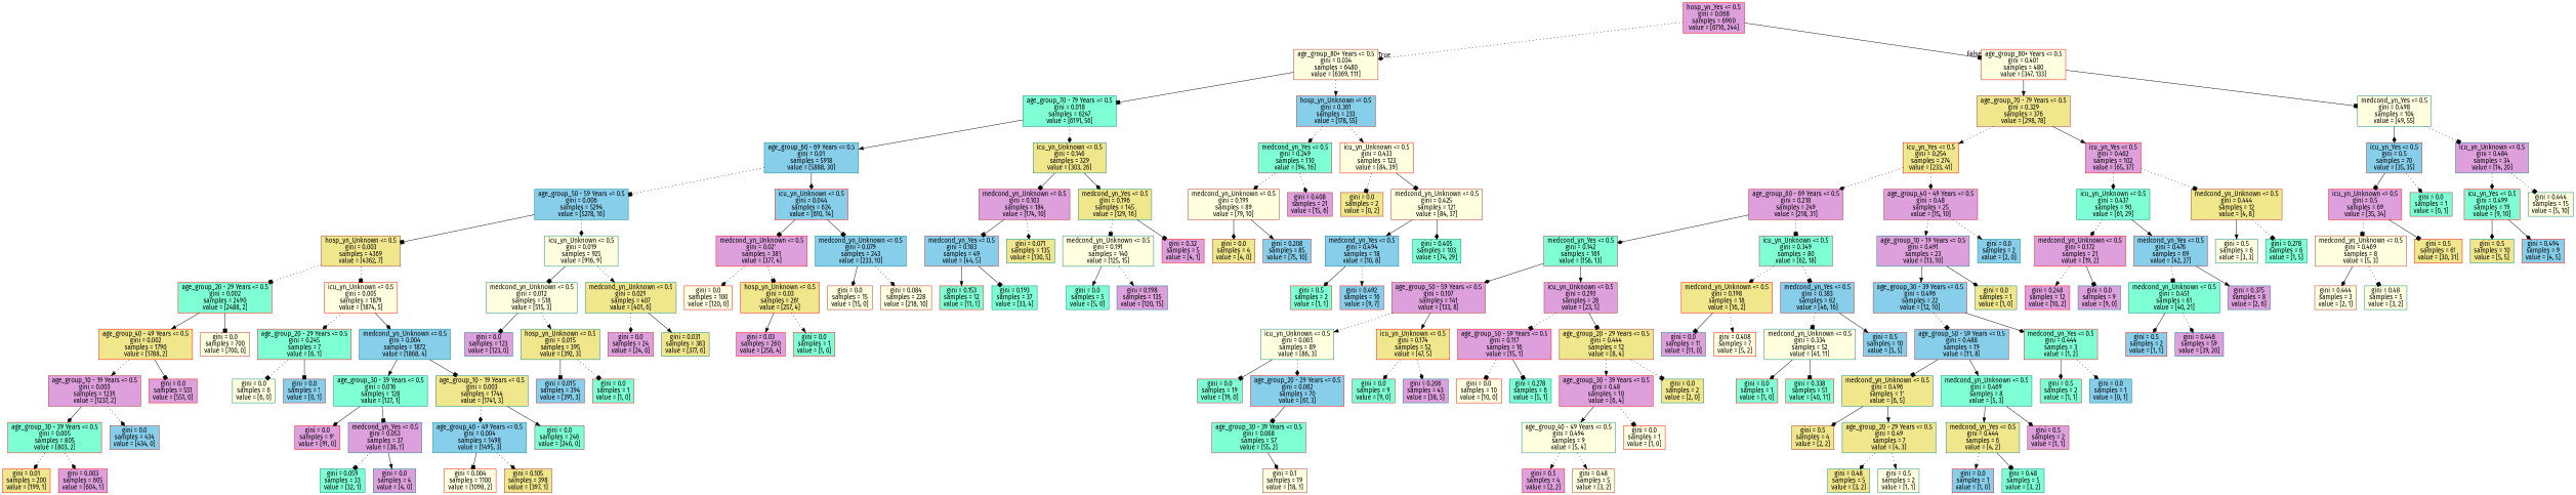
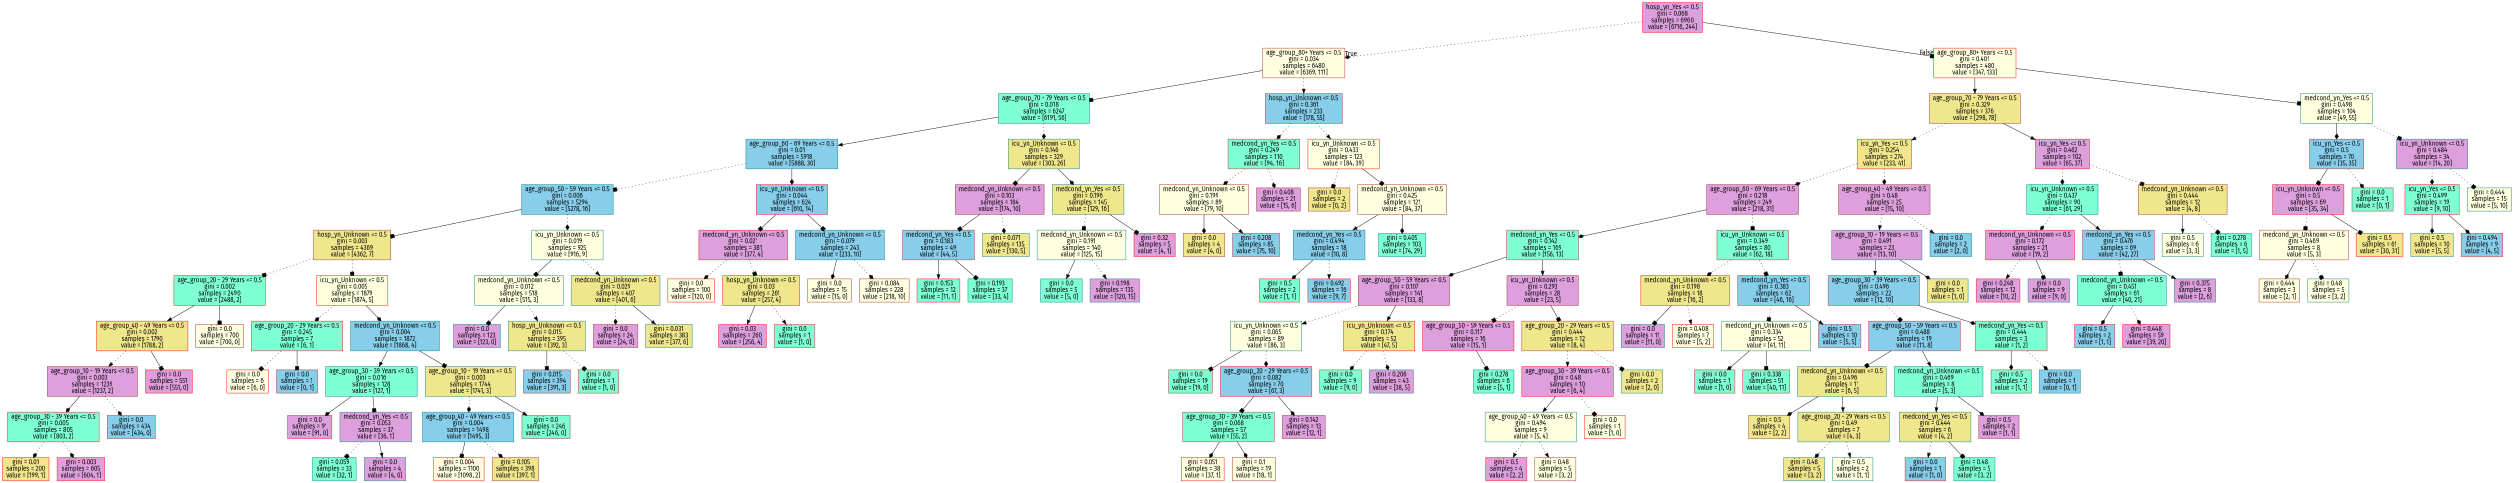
  digraph {
    fontname="Fira Sans"
    node [color=teal fillcolor=plum fontname="Fira Sans" shape=box style=filled]
    edge [arrowhead=box fontname="Fira Sans" style=solid]
    n1 [color=red label="hosp_yn_Yes <= 0.5\ngini = 0.068\nsamples = 6960\nvalue = [6716, 244]"]
    n2 [color=brown fillcolor=lightyellow label="age_group_80+ Years <= 0.5\ngini = 0.034\nsamples = 6480\nvalue = [6369, 111]"]
    n3 [color=red fillcolor=lightyellow label="age_group_80+ Years <= 0.5\ngini = 0.401\nsamples = 480\nvalue = [347, 133]"]
    n4 [fillcolor=aquamarine label="age_group_70 - 79 Years <= 0.5\ngini = 0.018\nsamples = 6247\nvalue = [6191, 56]"]
    n5 [color=brown fillcolor=skyblue label="hosp_yn_Unknown <= 0.5\ngini = 0.361\nsamples = 233\nvalue = [178, 55]"]
    n6 [color=brown fillcolor=khaki label="age_group_70 - 79 Years <= 0.5\ngini = 0.329\nsamples = 376\nvalue = [298, 78]"]
    n7 [fillcolor=lightyellow label="medcond_yn_Yes <= 0.5\ngini = 0.498\nsamples = 104\nvalue = [49, 55]"]
    n8 [fillcolor=skyblue label="age_group_60 - 69 Years <= 0.5\ngini = 0.01\nsamples = 5918\nvalue = [5888, 30]"]
    n9 [fillcolor=khaki label="icu_yn_Unknown <= 0.5\ngini = 0.146\nsamples = 329\nvalue = [303, 26]"]
    n10 [color=brown fillcolor=aquamarine label="medcond_yn_Yes <= 0.5\ngini = 0.249\nsamples = 110\nvalue = [94, 16]"]
    n11 [color=red fillcolor=lightyellow label="icu_yn_Unknown <= 0.5\ngini = 0.433\nsamples = 123\nvalue = [84, 39]"]
    n12 [fillcolor=skyblue label="age_group_50 - 59 Years <= 0.5\ngini = 0.006\nsamples = 5294\nvalue = [5278, 16]"]
    n13 [color=red fillcolor=skyblue label="icu_yn_Unknown <= 0.5\ngini = 0.044\nsamples = 624\nvalue = [610, 14]"]
    n14 [color=brown label="medcond_yn_Unknown <= 0.5\ngini = 0.103\nsamples = 184\nvalue = [174, 10]"]
    n15 [fillcolor=khaki label="medcond_yn_Yes <= 0.5\ngini = 0.196\nsamples = 145\nvalue = [129, 16]"]
    n16 [color=brown fillcolor=khaki label="hosp_yn_Unknown <= 0.5\ngini = 0.003\nsamples = 4369\nvalue = [4362, 7]"]
    n17 [fillcolor=lightyellow label="icu_yn_Unknown <= 0.5\ngini = 0.019\nsamples = 925\nvalue = [916, 9]"]
    n18 [color=red label="medcond_yn_Unknown <= 0.5\ngini = 0.021\nsamples = 381\nvalue = [377, 4]"]
    n19 [fillcolor=skyblue label="medcond_yn_Unknown <= 0.5\ngini = 0.079\nsamples = 243\nvalue = [233, 10]"]
    n20 [color=red fillcolor=aquamarine label="age_group_20 - 29 Years <= 0.5\ngini = 0.002\nsamples = 2490\nvalue = [2488, 2]"]
    n21 [color=red fillcolor=lightyellow label="icu_yn_Unknown <= 0.5\ngini = 0.005\nsamples = 1879\nvalue = [1874, 5]"]
    n22 [fillcolor=lightyellow label="medcond_yn_Unknown <= 0.5\ngini = 0.012\nsamples = 518\nvalue = [515, 3]"]
    n23 [fillcolor=khaki label="medcond_yn_Unknown <= 0.5\ngini = 0.029\nsamples = 407\nvalue = [401, 6]"]
    n24 [color=red fillcolor=khaki label="age_group_40 - 49 Years <= 0.5\ngini = 0.002\nsamples = 1790\nvalue = [1788, 2]"]
    n25 [color=brown fillcolor=lightyellow label="gini = 0.0\nsamples = 700\nvalue = [700, 0]"]
    n26 [color=red fillcolor=aquamarine label="age_group_20 - 29 Years <= 0.5\ngini = 0.245\nsamples = 7\nvalue = [6, 1]"]
    n27 [fillcolor=skyblue label="medcond_yn_Unknown <= 0.5\ngini = 0.004\nsamples = 1872\nvalue = [1868, 4]"]
    n28 [color=brown label="age_group_10 - 19 Years <= 0.5\ngini = 0.003\nsamples = 1239\nvalue = [1237, 2]"]
    n29 [color=red label="gini = 0.0\nsamples = 551\nvalue = [551, 0]"]
    n30 [color=red fillcolor=aquamarine label="age_group_30 - 39 Years <= 0.5\ngini = 0.005\nsamples = 805\nvalue = [803, 2]"]
    n31 [color=brown fillcolor=skyblue label="gini = 0.0\nsamples = 434\nvalue = [434, 0]"]
    n32 [color=red fillcolor=khaki label="gini = 0.01\nsamples = 200\nvalue = [199, 1]"]
    n33 [color=red label="gini = 0.003\nsamples = 605\nvalue = [604, 1]"]
-   n34 [fillcolor=lightyellow label="gini = 0.0\nsamples = 6\nvalue = [6, 0]"]
+   n34 [color=red fillcolor=lightyellow label="gini = 0.0\nsamples = 6\nvalue = [6, 0]"]
    n35 [color=brown fillcolor=skyblue label="gini = 0.0\nsamples = 1\nvalue = [0, 1]"]
    n36 [fillcolor=aquamarine label="age_group_30 - 39 Years <= 0.5\ngini = 0.016\nsamples = 128\nvalue = [127, 1]"]
    n37 [fillcolor=khaki label="age_group_10 - 19 Years <= 0.5\ngini = 0.003\nsamples = 1744\nvalue = [1741, 3]"]
    n38 [color=red label="gini = 0.0\nsamples = 91\nvalue = [91, 0]"]
    n39 [label="medcond_yn_Yes <= 0.5\ngini = 0.053\nsamples = 37\nvalue = [36, 1]"]
    n40 [fillcolor=skyblue label="age_group_40 - 49 Years <= 0.5\ngini = 0.004\nsamples = 1498\nvalue = [1495, 3]"]
    n41 [color=brown fillcolor=aquamarine label="gini = 0.0\nsamples = 246\nvalue = [246, 0]"]
    n42 [fillcolor=aquamarine label="gini = 0.059\nsamples = 33\nvalue = [32, 1]"]
    n43 [label="gini = 0.0\nsamples = 4\nvalue = [4, 0]"]
    n44 [color=red fillcolor=lightyellow label="gini = 0.004\nsamples = 1100\nvalue = [1098, 2]"]
    n45 [color=brown fillcolor=khaki label="gini = 0.105\nsamples = 398\nvalue = [397, 1]"]
    n46 [label="gini = 0.0\nsamples = 123\nvalue = [123, 0]"]
    n47 [fillcolor=khaki label="hosp_yn_Unknown <= 0.5\ngini = 0.015\nsamples = 395\nvalue = [392, 3]"]
    n48 [color=brown label="gini = 0.0\nsamples = 24\nvalue = [24, 0]"]
    n49 [fillcolor=khaki label="gini = 0.031\nsamples = 383\nvalue = [377, 6]"]
    n50 [color=brown fillcolor=skyblue label="gini = 0.015\nsamples = 394\nvalue = [391, 3]"]
    n51 [color=red fillcolor=aquamarine label="gini = 0.0\nsamples = 1\nvalue = [1, 0]"]
    n52 [color=red fillcolor=lightyellow label="gini = 0.0\nsamples = 100\nvalue = [120, 0]"]
    n53 [color=red fillcolor=khaki label="hosp_yn_Unknown <= 0.5\ngini = 0.03\nsamples = 261\nvalue = [257, 4]"]
    n54 [color=brown fillcolor=lightyellow label="gini = 0.0\nsamples = 15\nvalue = [15, 0]"]
    n55 [color=brown fillcolor=lightyellow label="gini = 0.084\nsamples = 228\nvalue = [218, 10]"]
    n56 [color=red label="gini = 0.03\nsamples = 260\nvalue = [256, 4]"]
    n57 [color=red fillcolor=aquamarine label="gini = 0.0\nsamples = 1\nvalue = [1, 0]"]
    n58 [color=brown fillcolor=skyblue label="medcond_yn_Yes <= 0.5\ngini = 0.183\nsamples = 49\nvalue = [44, 5]"]
    n59 [fillcolor=khaki label="gini = 0.071\nsamples = 135\nvalue = [130, 5]"]
    n60 [fillcolor=lightyellow label="medcond_yn_Unknown <= 0.5\ngini = 0.191\nsamples = 140\nvalue = [125, 15]"]
    n61 [color=red label="gini = 0.32\nsamples = 5\nvalue = [4, 1]"]
    n62 [color=red fillcolor=aquamarine label="gini = 0.153\nsamples = 12\nvalue = [11, 1]"]
    n63 [fillcolor=aquamarine label="gini = 0.193\nsamples = 37\nvalue = [33, 4]"]
    n64 [fillcolor=aquamarine label="gini = 0.0\nsamples = 5\nvalue = [5, 0]"]
    n65 [label="gini = 0.198\nsamples = 135\nvalue = [120, 15]"]
    n66 [color=brown fillcolor=lightyellow label="medcond_yn_Unknown <= 0.5\ngini = 0.199\nsamples = 89\nvalue = [79, 10]"]
    n67 [color=brown label="gini = 0.408\nsamples = 21\nvalue = [15, 6]"]
    n68 [color=brown fillcolor=khaki label="gini = 0.0\nsamples = 2\nvalue = [0, 2]"]
    n69 [color=brown fillcolor=lightyellow label="medcond_yn_Unknown <= 0.5\ngini = 0.425\nsamples = 121\nvalue = [84, 37]"]
    n70 [color=brown fillcolor=khaki label="gini = 0.0\nsamples = 4\nvalue = [4, 0]"]
    n71 [color=brown fillcolor=skyblue label="gini = 0.208\nsamples = 85\nvalue = [75, 10]"]
    n72 [fillcolor=skyblue label="medcond_yn_Yes <= 0.5\ngini = 0.494\nsamples = 18\nvalue = [10, 8]"]
    n73 [fillcolor=aquamarine label="gini = 0.405\nsamples = 103\nvalue = [74, 29]"]
    n74 [color=red fillcolor=aquamarine label="gini = 0.5\nsamples = 2\nvalue = [1, 1]"]
    n75 [color=red fillcolor=skyblue label="gini = 0.492\nsamples = 16\nvalue = [9, 7]"]
    n76 [color=red fillcolor=khaki label="icu_yn_Yes <= 0.5\ngini = 0.254\nsamples = 274\nvalue = [233, 41]"]
    n77 [color=red label="icu_yn_Yes <= 0.5\ngini = 0.462\nsamples = 102\nvalue = [65, 37]"]
    n78 [color=brown fillcolor=skyblue label="icu_yn_Yes <= 0.5\ngini = 0.5\nsamples = 70\nvalue = [35, 35]"]
    n79 [label="icu_yn_Unknown <= 0.5\ngini = 0.484\nsamples = 34\nvalue = [14, 20]"]
    n80 [color=brown label="age_group_60 - 69 Years <= 0.5\ngini = 0.218\nsamples = 249\nvalue = [218, 31]"]
    n81 [color=brown label="age_group_40 - 49 Years <= 0.5\ngini = 0.48\nsamples = 25\nvalue = [15, 10]"]
    n82 [fillcolor=aquamarine label="icu_yn_Unknown <= 0.5\ngini = 0.437\nsamples = 90\nvalue = [61, 29]"]
    n83 [color=brown fillcolor=khaki label="medcond_yn_Unknown <= 0.5\ngini = 0.444\nsamples = 12\nvalue = [4, 8]"]
    n84 [color=brown fillcolor=aquamarine label="medcond_yn_Yes <= 0.5\ngini = 0.142\nsamples = 169\nvalue = [156, 13]"]
    n85 [color=brown fillcolor=aquamarine label="icu_yn_Unknown <= 0.5\ngini = 0.349\nsamples = 80\nvalue = [62, 18]"]
    n86 [label="age_group_10 - 19 Years <= 0.5\ngini = 0.491\nsamples = 23\nvalue = [13, 10]"]
    n87 [fillcolor=skyblue label="gini = 0.0\nsamples = 2\nvalue = [2, 0]"]
    n88 [color=brown label="age_group_50 - 59 Years <= 0.5\ngini = 0.107\nsamples = 141\nvalue = [133, 8]"]
    n89 [color=brown label="icu_yn_Unknown <= 0.5\ngini = 0.293\nsamples = 28\nvalue = [23, 5]"]
    n90 [color=red fillcolor=khaki label="medcond_yn_Unknown <= 0.5\ngini = 0.198\nsamples = 18\nvalue = [16, 2]"]
    n91 [color=brown fillcolor=skyblue label="medcond_yn_Yes <= 0.5\ngini = 0.383\nsamples = 62\nvalue = [46, 16]"]
    n92 [fillcolor=lightyellow label="icu_yn_Unknown <= 0.5\ngini = 0.065\nsamples = 89\nvalue = [86, 3]"]
    n93 [color=red fillcolor=khaki label="icu_yn_Unknown <= 0.5\ngini = 0.174\nsamples = 52\nvalue = [47, 5]"]
    n94 [color=red label="age_group_50 - 59 Years <= 0.5\ngini = 0.117\nsamples = 16\nvalue = [15, 1]"]
    n95 [color=brown fillcolor=khaki label="age_group_20 - 29 Years <= 0.5\ngini = 0.444\nsamples = 12\nvalue = [8, 4]"]
    n96 [color=brown fillcolor=aquamarine label="gini = 0.0\nsamples = 19\nvalue = [19, 0]"]
    n97 [color=red fillcolor=skyblue label="age_group_20 - 29 Years <= 0.5\ngini = 0.082\nsamples = 70\nvalue = [67, 3]"]
    n98 [color=brown fillcolor=aquamarine label="gini = 0.0\nsamples = 9\nvalue = [9, 0]"]
    n99 [label="gini = 0.206\nsamples = 43\nvalue = [38, 5]"]
    n100 [color=brown fillcolor=aquamarine label="age_group_30 - 39 Years <= 0.5\ngini = 0.068\nsamples = 57\nvalue = [55, 2]"]
+   n101 [color=brown label="gini = 0.142\nsamples = 13\nvalue = [12, 1]"]
+   n102 [color=red fillcolor=lightyellow label="gini = 0.051\nsamples = 38\nvalue = [37, 1]"]
    n103 [color=brown fillcolor=lightyellow label="gini = 0.1\nsamples = 19\nvalue = [18, 1]"]
-   n104 [color=red fillcolor=lightyellow label="gini = 0.0\nsamples = 10\nvalue = [10, 0]"]
    n105 [fillcolor=aquamarine label="gini = 0.278\nsamples = 6\nvalue = [5, 1]"]
    n106 [color=red label="age_group_30 - 39 Years <= 0.5\ngini = 0.48\nsamples = 10\nvalue = [6, 4]"]
    n107 [fillcolor=khaki label="gini = 0.0\nsamples = 2\nvalue = [2, 0]"]
    n108 [fillcolor=lightyellow label="age_group_40 - 49 Years <= 0.5\ngini = 0.494\nsamples = 9\nvalue = [5, 4]"]
    n109 [color=red fillcolor=lightyellow label="gini = 0.0\nsamples = 1\nvalue = [1, 0]"]
    n110 [color=red label="gini = 0.5\nsamples = 4\nvalue = [2, 2]"]
    n111 [color=brown fillcolor=lightyellow label="gini = 0.48\nsamples = 5\nvalue = [3, 2]"]
    n112 [label="gini = 0.0\nsamples = 11\nvalue = [11, 0]"]
    n113 [color=red fillcolor=lightyellow label="gini = 0.408\nsamples = 7\nvalue = [5, 2]"]
    n114 [fillcolor=lightyellow label="medcond_yn_Unknown <= 0.5\ngini = 0.334\nsamples = 52\nvalue = [41, 11]"]
    n115 [color=brown fillcolor=skyblue label="gini = 0.5\nsamples = 10\nvalue = [5, 5]"]
    n116 [color=red fillcolor=aquamarine label="gini = 0.0\nsamples = 1\nvalue = [1, 0]"]
    n117 [color=red fillcolor=aquamarine label="gini = 0.338\nsamples = 51\nvalue = [40, 11]"]
    n118 [color=brown fillcolor=skyblue label="age_group_30 - 39 Years <= 0.5\ngini = 0.496\nsamples = 22\nvalue = [12, 10]"]
    n119 [fillcolor=khaki label="gini = 0.0\nsamples = 1\nvalue = [1, 0]"]
    n120 [color=brown fillcolor=skyblue label="age_group_50 - 59 Years <= 0.5\ngini = 0.488\nsamples = 19\nvalue = [11, 8]"]
    n121 [color=red fillcolor=aquamarine label="medcond_yn_Yes <= 0.5\ngini = 0.444\nsamples = 3\nvalue = [1, 2]"]
    n122 [fillcolor=khaki label="medcond_yn_Unknown <= 0.5\ngini = 0.496\nsamples = 11\nvalue = [6, 5]"]
    n123 [fillcolor=aquamarine label="medcond_yn_Unknown <= 0.5\ngini = 0.469\nsamples = 8\nvalue = [5, 3]"]
    n124 [color=brown fillcolor=aquamarine label="gini = 0.5\nsamples = 2\nvalue = [1, 1]"]
    n125 [fillcolor=skyblue label="gini = 0.0\nsamples = 1\nvalue = [0, 1]"]
    n126 [color=brown fillcolor=khaki label="gini = 0.5\nsamples = 4\nvalue = [2, 2]"]
    n127 [fillcolor=khaki label="age_group_20 - 29 Years <= 0.5\ngini = 0.49\nsamples = 7\nvalue = [4, 3]"]
    n128 [fillcolor=khaki label="medcond_yn_Yes <= 0.5\ngini = 0.444\nsamples = 6\nvalue = [4, 2]"]
    n129 [color=brown label="gini = 0.5\nsamples = 2\nvalue = [1, 1]"]
    n130 [fillcolor=khaki label="gini = 0.48\nsamples = 5\nvalue = [3, 2]"]
    n131 [fillcolor=lightyellow label="gini = 0.5\nsamples = 2\nvalue = [1, 1]"]
    n132 [color=red fillcolor=skyblue label="gini = 0.0\nsamples = 1\nvalue = [1, 0]"]
    n133 [fillcolor=aquamarine label="gini = 0.48\nsamples = 5\nvalue = [3, 2]"]
    n134 [color=red label="medcond_yn_Unknown <= 0.5\ngini = 0.172\nsamples = 21\nvalue = [19, 2]"]
    n135 [color=brown fillcolor=skyblue label="medcond_yn_Yes <= 0.5\ngini = 0.476\nsamples = 69\nvalue = [42, 27]"]
    n136 [fillcolor=lightyellow label="gini = 0.5\nsamples = 6\nvalue = [3, 3]"]
    n137 [fillcolor=aquamarine label="gini = 0.278\nsamples = 6\nvalue = [1, 5]"]
    n138 [color=red label="gini = 0.248\nsamples = 12\nvalue = [10, 2]"]
    n139 [label="gini = 0.0\nsamples = 9\nvalue = [9, 0]"]
    n140 [fillcolor=aquamarine label="medcond_yn_Unknown <= 0.5\ngini = 0.451\nsamples = 61\nvalue = [40, 21]"]
    n141 [label="gini = 0.375\nsamples = 8\nvalue = [2, 6]"]
    n142 [color=red fillcolor=skyblue label="gini = 0.5\nsamples = 2\nvalue = [1, 1]"]
-   n143 [label="gini = 0.448\nsamples = 59\nvalue = [39, 20]"]
+   n143 [color=red label="gini = 0.448\nsamples = 59\nvalue = [39, 20]"]
    n144 [color=red label="icu_yn_Unknown <= 0.5\ngini = 0.5\nsamples = 69\nvalue = [35, 34]"]
    n145 [color=brown fillcolor=aquamarine label="gini = 0.0\nsamples = 1\nvalue = [0, 1]"]
    n146 [color=red fillcolor=aquamarine label="icu_yn_Yes <= 0.5\ngini = 0.499\nsamples = 19\nvalue = [9, 10]"]
    n147 [fillcolor=lightyellow label="gini = 0.444\nsamples = 15\nvalue = [5, 10]"]
    n148 [color=brown fillcolor=lightyellow label="medcond_yn_Unknown <= 0.5\ngini = 0.469\nsamples = 8\nvalue = [5, 3]"]
    n149 [color=red fillcolor=khaki label="gini = 0.5\nsamples = 61\nvalue = [30, 31]"]
    n150 [color=brown fillcolor=lightyellow label="gini = 0.444\nsamples = 3\nvalue = [2, 1]"]
    n151 [fillcolor=lightyellow label="gini = 0.48\nsamples = 5\nvalue = [3, 2]"]
    n152 [fillcolor=khaki label="gini = 0.5\nsamples = 10\nvalue = [5, 5]"]
    n153 [color=red fillcolor=skyblue label="gini = 0.494\nsamples = 9\nvalue = [4, 5]"]
    n1 -> n2 [arrowhead=diamond headlabel=True labelangle=45 labeldistance=2.5 style=dotted]
    n1 -> n3 [headlabel=False labelangle=-45 labeldistance=2.5]
    n2 -> n4
    n2 -> n5 [arrowhead=normal style=dotted]
    n3 -> n6 [arrowhead=normal]
    n3 -> n7
    n4 -> n8 [arrowhead=normal]
    n4 -> n9 [arrowhead=diamond style=dotted]
    n5 -> n10 [arrowhead=diamond style=dotted]
    n5 -> n11 [arrowhead=normal style=dotted]
    n6 -> n76 [arrowhead=normal style=dotted]
    n6 -> n77 [arrowhead=normal]
    n7 -> n78 [arrowhead=diamond]
    n7 -> n79 [style=dotted]
    n8 -> n12 [style=dotted]
    n8 -> n13 [arrowhead=diamond]
    n9 -> n14
    n9 -> n15 [arrowhead=diamond]
    n10 -> n66 [arrowhead=diamond style=dotted]
    n10 -> n67 [arrowhead=diamond style=dotted]
    n11 -> n68 [style=dotted]
    n11 -> n69
    n12 -> n16
    n12 -> n17 [arrowhead=diamond style=dotted]
    n13 -> n18
    n13 -> n19
    n14 -> n58
    n14 -> n59 [arrowhead=diamond style=dotted]
    n15 -> n60 [style=dotted]
    n15 -> n61
    n16 -> n20 [style=dotted]
    n16 -> n21 [style=dotted]
    n17 -> n22
    n17 -> n23 [arrowhead=normal style=dotted]
    n18 -> n52 [arrowhead=diamond style=dotted]
    n18 -> n53 [style=dotted]
    n19 -> n54 [arrowhead=diamond]
    n19 -> n55 [arrowhead=diamond style=dotted]
    n20 -> n24 [arrowhead=normal]
    n20 -> n25
    n21 -> n26 [arrowhead=diamond style=dotted]
    n21 -> n27 [arrowhead=diamond]
    n22 -> n46
    n22 -> n47 [arrowhead=normal style=dotted]
    n23 -> n48 [arrowhead=diamond style=dotted]
    n23 -> n49 [arrowhead=normal]
    n24 -> n28 [arrowhead=normal style=dotted]
    n24 -> n29
    n26 -> n34 [style=dotted]
    n26 -> n35
    n27 -> n36 [arrowhead=normal]
    n27 -> n37
    n28 -> n30 [arrowhead=diamond]
    n28 -> n31 [arrowhead=diamond style=dotted]
    n30 -> n32 [arrowhead=diamond style=dotted]
    n30 -> n33 [arrowhead=diamond style=dotted]
    n36 -> n38 [arrowhead=diamond]
    n36 -> n39
    n37 -> n40 [arrowhead=diamond style=dotted]
    n37 -> n41 [arrowhead=normal]
    n39 -> n42 [style=dotted]
    n39 -> n43 [arrowhead=normal]
    n40 -> n44
    n40 -> n45 [arrowhead=diamond style=dotted]
    n47 -> n50
    n47 -> n51 [style=dotted]
    n53 -> n56 [arrowhead=normal]
    n53 -> n57 [arrowhead=normal style=dotted]
    n58 -> n62 [arrowhead=normal]
    n58 -> n63
    n60 -> n64 [arrowhead=normal]
    n60 -> n65 [arrowhead=normal style=dotted]
    n66 -> n70 [arrowhead=diamond]
    n66 -> n71 [arrowhead=normal]
    n69 -> n72 [arrowhead=normal]
    n69 -> n73 [arrowhead=diamond]
    n72 -> n74 [arrowhead=diamond]
    n72 -> n75 [arrowhead=normal style=dotted]
    n76 -> n80 [arrowhead=diamond style=dotted]
    n76 -> n81 [arrowhead=diamond style=dotted]
    n77 -> n82 [arrowhead=diamond style=dotted]
    n77 -> n83 [style=dotted]
    n78 -> n144
    n78 -> n145 [arrowhead=diamond style=dotted]
    n79 -> n146 [arrowhead=diamond style=dotted]
    n79 -> n147 [style=dotted]
    n80 -> n84 [arrowhead=diamond]
    n80 -> n85 [style=dotted]
    n81 -> n86 [arrowhead=normal style=dotted]
    n81 -> n87 [arrowhead=normal style=dotted]
    n82 -> n134 [arrowhead=diamond style=dotted]
    n82 -> n135 [arrowhead=normal]
    n83 -> n136 [arrowhead=normal]
    n83 -> n137 [style=dotted]
    n84 -> n88 [arrowhead=diamond]
    n84 -> n89 [arrowhead=normal]
    n85 -> n90 [arrowhead=diamond style=dotted]
    n85 -> n91 [style=dotted]
    n86 -> n118 [arrowhead=normal]
    n86 -> n119 [arrowhead=diamond]
    n88 -> n92 [arrowhead=normal style=dotted]
    n88 -> n93 [arrowhead=normal]
    n89 -> n94 [style=dotted]
    n89 -> n95
    n90 -> n112
    n90 -> n113 [arrowhead=normal style=dotted]
    n91 -> n114 [style=dotted]
    n91 -> n115 [arrowhead=normal]
    n92 -> n96
    n92 -> n97 [arrowhead=diamond style=dotted]
    n93 -> n98 [arrowhead=diamond style=dotted]
    n93 -> n99 [arrowhead=diamond style=dotted]
-   n94 -> n104 [style=dotted]
    n94 -> n105
    n95 -> n106 [arrowhead=normal style=dotted]
    n95 -> n107 [style=dotted]
    n97 -> n100
+   n97 -> n101 [arrowhead=diamond]
+   n100 -> n102 [arrowhead=diamond]
    n100 -> n103 [arrowhead=diamond]
    n106 -> n108 [arrowhead=normal]
    n106 -> n109 [style=dotted]
    n108 -> n110 [arrowhead=normal style=dotted]
    n108 -> n111 [arrowhead=normal style=dotted]
    n114 -> n116 [arrowhead=diamond]
    n114 -> n117
    n118 -> n120 [style=dotted]
    n118 -> n121 [arrowhead=diamond]
    n120 -> n122
    n120 -> n123 [arrowhead=normal]
    n121 -> n124 [arrowhead=diamond]
    n121 -> n125 [arrowhead=diamond style=dotted]
    n122 -> n126 [arrowhead=diamond]
    n122 -> n127 [arrowhead=normal]
    n123 -> n128 [arrowhead=normal]
    n123 -> n129 [arrowhead=diamond]
    n127 -> n130 [arrowhead=diamond style=dotted]
    n127 -> n131 [arrowhead=normal style=dotted]
    n128 -> n132 [arrowhead=normal style=dotted]
    n128 -> n133
    n134 -> n138 [arrowhead=normal style=dotted]
    n134 -> n139
    n135 -> n140 [style=dotted]
    n135 -> n141 [arrowhead=normal]
    n140 -> n142 [arrowhead=diamond]
    n140 -> n143 [arrowhead=diamond style=dotted]
    n144 -> n148 [style=dotted]
    n144 -> n149
    n146 -> n152 [arrowhead=diamond]
    n146 -> n153 [arrowhead=diamond]
    n148 -> n150 [arrowhead=diamond]
    n148 -> n151 [style=dotted]
  }
